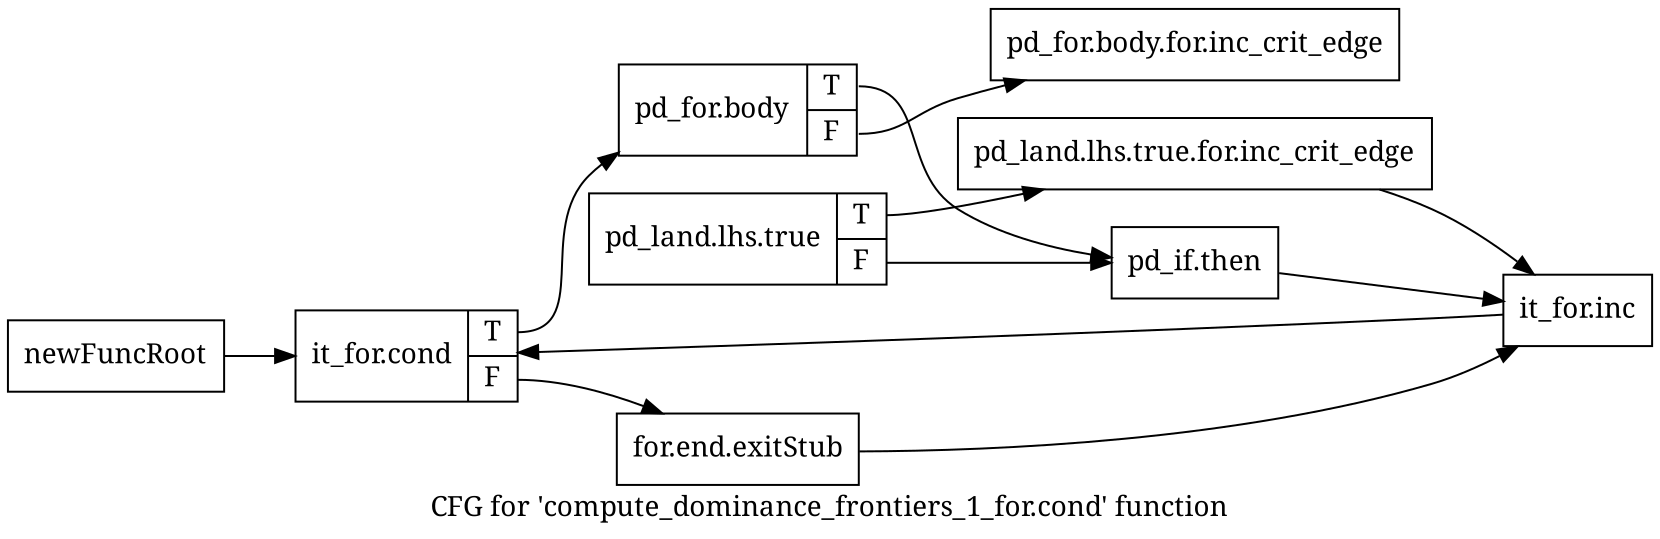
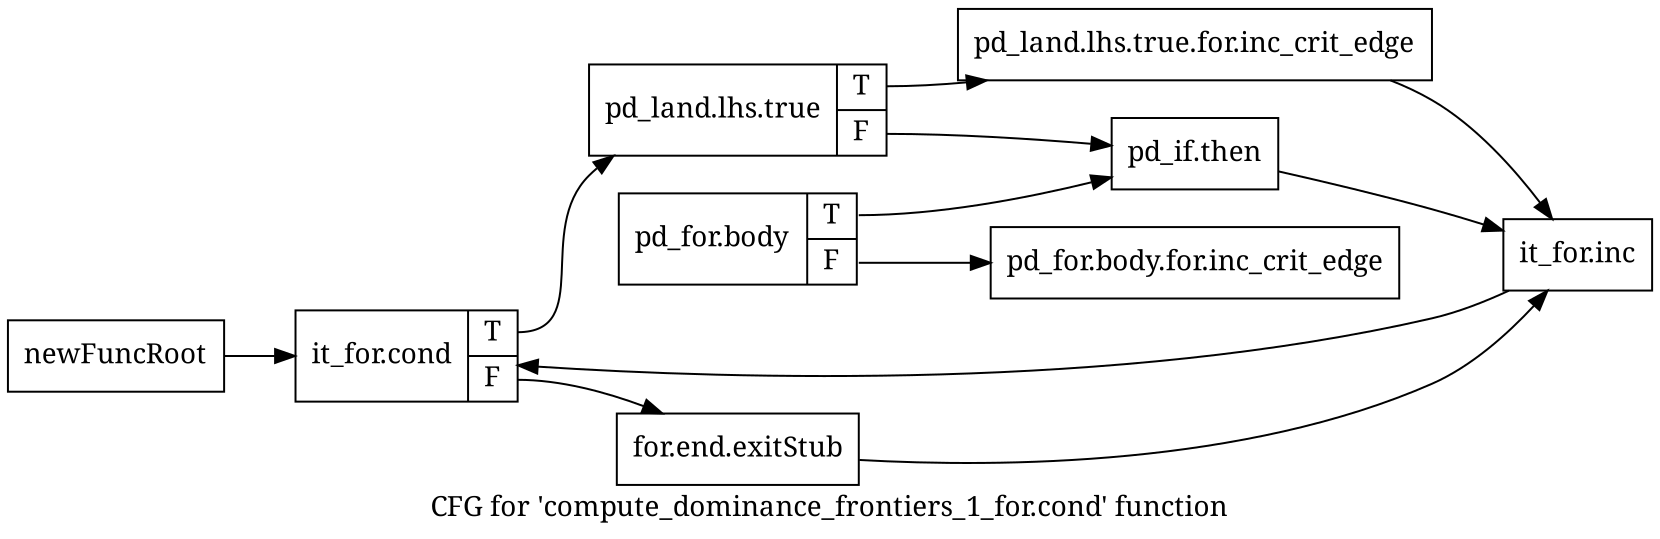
  digraph {
    fontname="Noto Serif"
    label="CFG for 'compute_dominance_frontiers_1_for.cond' function"
    rankdir=LR
    node [fontname="Noto Serif" shape=record]
    edge [fontname="Noto Serif"]
    n1 [label="{newFuncRoot}"]
    n2 [label="{it_for.cond|{<s0>T|<s1>F}}"]
    n3 [label="{for.end.exitStub}"]
    n4 [label="{pd_for.body|{<s0>T|<s1>F}}"]
    n5 [label="{it_for.inc}"]
    n6 [label="{pd_for.body.for.inc_crit_edge}"]
    n7 [label="{pd_if.then}"]
    n8 [label="{pd_land.lhs.true|{<s0>T|<s1>F}}"]
    n9 [label="{pd_land.lhs.true.for.inc_crit_edge}"]
    n1 -> n2
    n2 -> n3 [tailport=s1]
-   n2 -> n4 [tailport=s0]
+   n2 -> n8 [tailport=s0]
    n3 -> n5
    n4 -> n6 [tailport=s1]
    n4 -> n7 [tailport=s0]
    n5 -> n2
    n7 -> n5
    n8 -> n7 [tailport=s1]
    n8 -> n9 [tailport=s0]
    n9 -> n5
  }
